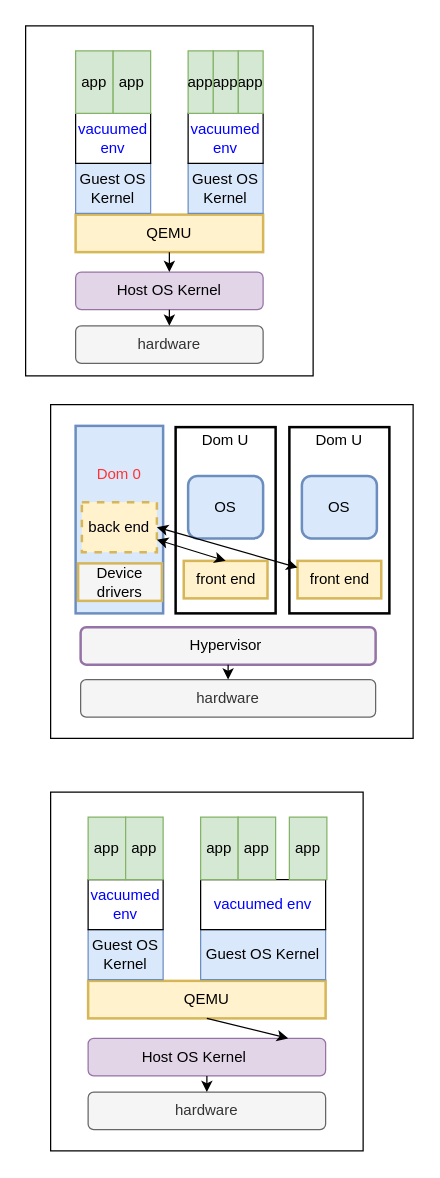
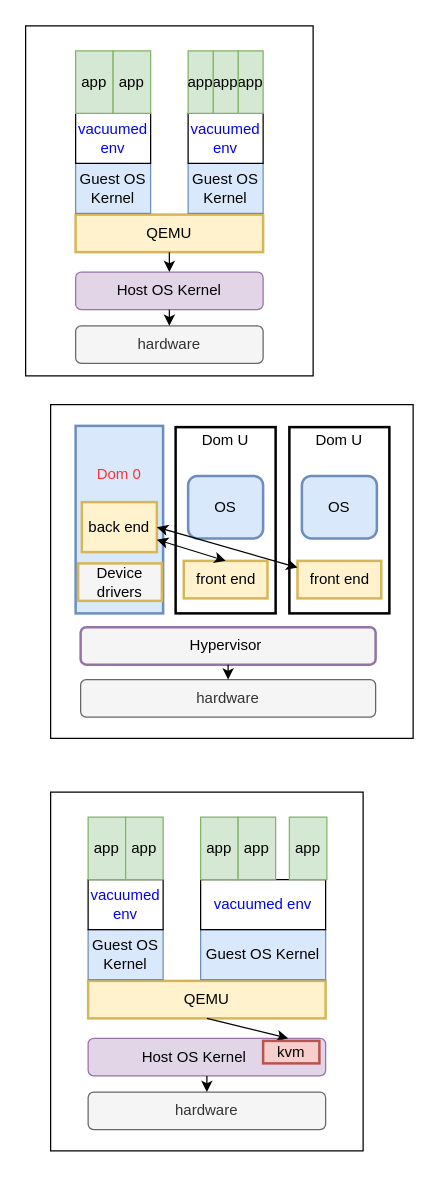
  <mxCell id="0" />
  <mxCell id="1" parent="0" />
  <mxCell id="2" value="" style="rounded=0;whiteSpace=wrap;html=1;" parent="1" vertex="1"><mxGeometry x="20" y="20" width="230" height="280" as="geometry" /></mxCell>
  <mxCell id="3" value="hardware" style="rounded=1;whiteSpace=wrap;html=1;fillColor=#f5f5f5;fontColor=#333333;strokeColor=#666666;" parent="1" vertex="1"><mxGeometry x="60" y="260" width="150" height="30" as="geometry" /></mxCell>
  <mxCell id="4" value="Host OS Kernel" style="rounded=1;whiteSpace=wrap;html=1;fillColor=#e1d5e7;strokeColor=#9673a6;" parent="1" vertex="1"><mxGeometry x="60" y="217" width="150" height="30" as="geometry" /></mxCell>
  <mxCell id="5" value="QEMU" style="rounded=0;whiteSpace=wrap;html=1;strokeWidth=2;glass=0;fillColor=#fff2cc;strokeColor=#d6b656;" parent="1" vertex="1"><mxGeometry x="60" y="171" width="150" height="30" as="geometry" /></mxCell>
  <mxCell id="6" value="Guest OS Kernel" style="rounded=0;whiteSpace=wrap;html=1;fillColor=#dae8fc;strokeColor=#6c8ebf;" parent="1" vertex="1"><mxGeometry x="60" y="130" width="60" height="40" as="geometry" /></mxCell>
  <mxCell id="7" value="&lt;font color=&quot;#0000ff&quot;&gt;vacuumed env&lt;/font&gt;" style="rounded=0;whiteSpace=wrap;html=1;" parent="1" vertex="1"><mxGeometry x="60" y="90" width="60" height="40" as="geometry" /></mxCell>
  <mxCell id="8" value="app" style="rounded=0;whiteSpace=wrap;html=1;fillColor=#d5e8d4;strokeColor=#82b366;" parent="1" vertex="1"><mxGeometry x="60" y="40" width="30" height="50" as="geometry" /></mxCell>
  <mxCell id="9" value="app" style="rounded=0;whiteSpace=wrap;html=1;fillColor=#d5e8d4;strokeColor=#82b366;" parent="1" vertex="1"><mxGeometry x="90" y="40" width="30" height="50" as="geometry" /></mxCell>
  <mxCell id="10" value="Guest OS Kernel" style="rounded=0;whiteSpace=wrap;html=1;fillColor=#dae8fc;strokeColor=#6c8ebf;" parent="1" vertex="1"><mxGeometry x="150" y="130" width="60" height="40" as="geometry" /></mxCell>
  <mxCell id="11" value="&lt;font color=&quot;#0000ff&quot;&gt;vacuumed env&lt;/font&gt;" style="rounded=0;whiteSpace=wrap;html=1;" parent="1" vertex="1"><mxGeometry x="150" y="90" width="60" height="40" as="geometry" /></mxCell>
  <mxCell id="12" value="app" style="rounded=0;whiteSpace=wrap;html=1;fillColor=#d5e8d4;strokeColor=#82b366;" parent="1" vertex="1"><mxGeometry x="190" y="40" width="20" height="50" as="geometry" /></mxCell>
  <mxCell id="13" value="app" style="rounded=0;whiteSpace=wrap;html=1;fillColor=#d5e8d4;strokeColor=#82b366;" parent="1" vertex="1"><mxGeometry x="170" y="40" width="20" height="50" as="geometry" /></mxCell>
  <mxCell id="14" value="app" style="rounded=0;whiteSpace=wrap;html=1;fillColor=#d5e8d4;strokeColor=#82b366;" parent="1" vertex="1"><mxGeometry x="150" y="40" width="20" height="50" as="geometry" /></mxCell>
  <mxCell id="15" value="" style="endArrow=classic;html=1;rounded=0;exitX=0.5;exitY=1;exitDx=0;exitDy=0;" parent="1" source="5" target="4" edge="1"><mxGeometry width="50" height="50" relative="1" as="geometry"><mxPoint x="70" y="270" as="sourcePoint" /><mxPoint x="120" y="220" as="targetPoint" /></mxGeometry></mxCell>
  <mxCell id="16" value="" style="endArrow=classic;html=1;rounded=0;entryX=0.5;entryY=0;entryDx=0;entryDy=0;exitX=0.5;exitY=1;exitDx=0;exitDy=0;" parent="1" source="4" target="3" edge="1"><mxGeometry width="50" height="50" relative="1" as="geometry"><mxPoint x="70" y="270" as="sourcePoint" /><mxPoint x="120" y="220" as="targetPoint" /></mxGeometry></mxCell>
  <mxCell id="17" value="" style="rounded=0;whiteSpace=wrap;html=1;" parent="1" vertex="1"><mxGeometry x="40" y="323" width="290" height="267" as="geometry" /></mxCell>
  <mxCell id="18" value="hardware" style="rounded=1;whiteSpace=wrap;html=1;fillColor=#f5f5f5;fontColor=#333333;strokeColor=#666666;" parent="1" vertex="1"><mxGeometry x="64" y="543" width="236" height="30" as="geometry" /></mxCell>
  <mxCell id="19" value="Hypervisor&amp;nbsp;" style="rounded=1;whiteSpace=wrap;html=1;strokeWidth=2;fillColor=#f5f5f5;strokeColor=#9673a6;" parent="1" vertex="1"><mxGeometry x="64" y="501" width="236" height="30" as="geometry" /></mxCell>
  <mxCell id="20" value="" style="endArrow=classic;html=1;rounded=0;exitX=0.5;exitY=1;exitDx=0;exitDy=0;" parent="1" source="24" target="23" edge="1"><mxGeometry width="50" height="50" relative="1" as="geometry"><mxPoint x="139" y="504" as="sourcePoint" /><mxPoint x="124" y="523" as="targetPoint" /></mxGeometry></mxCell>
  <mxCell id="21" value="" style="endArrow=classic;html=1;rounded=0;entryX=0.5;entryY=0;entryDx=0;entryDy=0;exitX=0.5;exitY=1;exitDx=0;exitDy=0;" parent="1" source="19" target="18" edge="1"><mxGeometry width="50" height="50" relative="1" as="geometry"><mxPoint x="74" y="573" as="sourcePoint" /><mxPoint x="124" y="523" as="targetPoint" /></mxGeometry></mxCell>
  <mxCell id="22" value="&lt;font color=&quot;#ff3333&quot;&gt;Dom 0&lt;br&gt;&lt;br&gt;&lt;br&gt;&lt;br&gt;&lt;br&gt;&lt;br&gt;&lt;/font&gt;" style="rounded=0;whiteSpace=wrap;html=1;glass=0;strokeWidth=2;fillColor=#dae8fc;strokeColor=#6c8ebf;" parent="1" vertex="1"><mxGeometry x="60" y="340" width="70" height="150" as="geometry" /></mxCell>
- <mxCell id="23" value="&lt;font color=&quot;#00000d&quot;&gt;back end&lt;/font&gt;" style="rounded=0;whiteSpace=wrap;html=1;glass=0;strokeWidth=2;fillColor=#fff2cc;strokeColor=#d6b656;dashed=1;" parent="1" vertex="1"><mxGeometry x="65" y="401" width="60" height="40" as="geometry" /></mxCell>
+ <mxCell id="23" value="&lt;font color=&quot;#00000d&quot;&gt;back end&lt;/font&gt;" style="rounded=0;whiteSpace=wrap;html=1;glass=0;strokeWidth=2;fillColor=#fff2cc;strokeColor=#d6b656;" parent="1" vertex="1"><mxGeometry x="65" y="401" width="60" height="40" as="geometry" /></mxCell>
  <mxCell id="24" value="Device drivers" style="rounded=0;whiteSpace=wrap;html=1;glass=0;strokeWidth=2;fillColor=#f5f5f5;strokeColor=#d6b656;" parent="1" vertex="1"><mxGeometry x="62" y="450" width="67" height="30" as="geometry" /></mxCell>
  <mxCell id="25" value="&lt;font color=&quot;#000000&quot;&gt;Dom U&lt;br&gt;&lt;br&gt;&lt;br&gt;&lt;br&gt;OS&lt;br&gt;&lt;br&gt;&lt;br&gt;&lt;br&gt;&lt;br&gt;&lt;br&gt;&lt;/font&gt;" style="rounded=0;whiteSpace=wrap;html=1;glass=0;fontColor=#FF3333;strokeWidth=2;" parent="1" vertex="1"><mxGeometry x="140" y="341" width="80" height="149" as="geometry" /></mxCell>
  <mxCell id="26" value="&lt;font color=&quot;#000000&quot;&gt;OS&lt;/font&gt;" style="rounded=1;whiteSpace=wrap;html=1;glass=0;strokeWidth=2;fillColor=#dae8fc;strokeColor=#6c8ebf;" parent="1" vertex="1"><mxGeometry x="150" y="380" width="60" height="50" as="geometry" /></mxCell>
  <mxCell id="27" value="front end" style="rounded=0;whiteSpace=wrap;html=1;glass=0;strokeWidth=2;fillColor=#fff2cc;strokeColor=#d6b656;" parent="1" vertex="1"><mxGeometry x="146.5" y="448" width="67" height="30" as="geometry" /></mxCell>
  <mxCell id="28" value="&lt;font color=&quot;#000000&quot;&gt;Dom U&lt;br&gt;&lt;br&gt;&lt;br&gt;&lt;br&gt;OS&lt;br&gt;&lt;br&gt;&lt;br&gt;&lt;br&gt;&lt;br&gt;&lt;br&gt;&lt;/font&gt;" style="rounded=0;whiteSpace=wrap;html=1;glass=0;fontColor=#FF3333;strokeWidth=2;" parent="1" vertex="1"><mxGeometry x="231" y="341" width="80" height="149" as="geometry" /></mxCell>
  <mxCell id="29" value="&lt;font color=&quot;#000000&quot;&gt;OS&lt;/font&gt;" style="rounded=1;whiteSpace=wrap;html=1;glass=0;strokeWidth=2;fillColor=#dae8fc;strokeColor=#6c8ebf;" parent="1" vertex="1"><mxGeometry x="241" y="380" width="60" height="50" as="geometry" /></mxCell>
  <mxCell id="30" value="front end" style="rounded=0;whiteSpace=wrap;html=1;glass=0;strokeWidth=2;fillColor=#fff2cc;strokeColor=#d6b656;" parent="1" vertex="1"><mxGeometry x="237.5" y="448" width="67" height="30" as="geometry" /></mxCell>
  <mxCell id="31" value="" style="endArrow=classic;startArrow=classic;html=1;rounded=0;fontColor=#000000;exitX=1;exitY=0.75;exitDx=0;exitDy=0;entryX=0.5;entryY=0;entryDx=0;entryDy=0;" parent="1" source="23" target="27" edge="1"><mxGeometry width="50" height="50" relative="1" as="geometry"><mxPoint x="160" y="260" as="sourcePoint" /><mxPoint x="210" y="210" as="targetPoint" /></mxGeometry></mxCell>
  <mxCell id="32" value="" style="endArrow=classic;startArrow=classic;html=1;rounded=0;fontColor=#000000;exitX=1;exitY=0.5;exitDx=0;exitDy=0;" parent="1" source="23" target="30" edge="1"><mxGeometry width="50" height="50" relative="1" as="geometry"><mxPoint x="140" y="430" as="sourcePoint" /><mxPoint x="210" y="210" as="targetPoint" /></mxGeometry></mxCell>
  <mxCell id="33" value="" style="rounded=0;whiteSpace=wrap;html=1;" parent="1" vertex="1"><mxGeometry x="40" y="633" width="250" height="287" as="geometry" /></mxCell>
  <mxCell id="34" value="hardware" style="rounded=1;whiteSpace=wrap;html=1;fillColor=#f5f5f5;fontColor=#333333;strokeColor=#666666;" parent="1" vertex="1"><mxGeometry x="70" y="873" width="190" height="30" as="geometry" /></mxCell>
  <mxCell id="35" value="Host OS Kernel&amp;nbsp; &amp;nbsp; &amp;nbsp;&amp;nbsp;" style="rounded=1;whiteSpace=wrap;html=1;fillColor=#e1d5e7;strokeColor=#9673a6;" parent="1" vertex="1"><mxGeometry x="70" y="830" width="190" height="30" as="geometry" /></mxCell>
  <mxCell id="36" value="QEMU" style="rounded=0;whiteSpace=wrap;html=1;strokeWidth=2;glass=0;fillColor=#fff2cc;strokeColor=#d6b656;" parent="1" vertex="1"><mxGeometry x="70" y="784" width="190" height="30" as="geometry" /></mxCell>
  <mxCell id="37" value="Guest OS Kernel" style="rounded=0;whiteSpace=wrap;html=1;fillColor=#dae8fc;strokeColor=#6c8ebf;" parent="1" vertex="1"><mxGeometry x="70" y="743" width="60" height="40" as="geometry" /></mxCell>
  <mxCell id="38" value="&lt;font color=&quot;#0000ff&quot;&gt;vacuumed env&lt;/font&gt;" style="rounded=0;whiteSpace=wrap;html=1;" parent="1" vertex="1"><mxGeometry x="70" y="703" width="60" height="40" as="geometry" /></mxCell>
  <mxCell id="39" value="app" style="rounded=0;whiteSpace=wrap;html=1;fillColor=#d5e8d4;strokeColor=#82b366;" parent="1" vertex="1"><mxGeometry x="70" y="653" width="30" height="50" as="geometry" /></mxCell>
  <mxCell id="40" value="app" style="rounded=0;whiteSpace=wrap;html=1;fillColor=#d5e8d4;strokeColor=#82b366;" parent="1" vertex="1"><mxGeometry x="100" y="653" width="30" height="50" as="geometry" /></mxCell>
  <mxCell id="41" value="Guest OS Kernel" style="rounded=0;whiteSpace=wrap;html=1;fillColor=#dae8fc;strokeColor=#6c8ebf;" parent="1" vertex="1"><mxGeometry x="160" y="743" width="100" height="40" as="geometry" /></mxCell>
  <mxCell id="42" value="&lt;font color=&quot;#0000ff&quot;&gt;vacuumed env&lt;/font&gt;" style="rounded=0;whiteSpace=wrap;html=1;" parent="1" vertex="1"><mxGeometry x="160" y="703" width="100" height="40" as="geometry" /></mxCell>
  <mxCell id="43" value="app" style="rounded=0;whiteSpace=wrap;html=1;fillColor=#d5e8d4;strokeColor=#82b366;" parent="1" vertex="1"><mxGeometry x="160" y="653" width="30" height="50" as="geometry" /></mxCell>
  <mxCell id="44" value="" style="endArrow=classic;html=1;exitX=0.5;exitY=1;exitDx=0;exitDy=0;rounded=1;" parent="1" source="36" target="35" edge="1"><mxGeometry width="50" height="50" relative="1" as="geometry"><mxPoint x="80" y="883" as="sourcePoint" /><mxPoint x="130" y="833" as="targetPoint" /><Array as="points"><mxPoint x="230" y="830" /></Array></mxGeometry></mxCell>
  <mxCell id="45" value="" style="endArrow=classic;html=1;rounded=0;entryX=0.5;entryY=0;entryDx=0;entryDy=0;exitX=0.5;exitY=1;exitDx=0;exitDy=0;" parent="1" source="35" target="34" edge="1"><mxGeometry width="50" height="50" relative="1" as="geometry"><mxPoint x="80" y="883" as="sourcePoint" /><mxPoint x="130" y="833" as="targetPoint" /></mxGeometry></mxCell>
+ <mxCell id="46" value="kvm" style="rounded=0;whiteSpace=wrap;html=1;glass=0;strokeWidth=2;fillColor=#f8cecc;strokeColor=#b85450;" parent="1" vertex="1"><mxGeometry x="210" y="832" width="45" height="18" as="geometry" /></mxCell>
  <mxCell id="47" value="app" style="rounded=0;whiteSpace=wrap;html=1;fillColor=#d5e8d4;strokeColor=#82b366;" parent="1" vertex="1"><mxGeometry x="190" y="653" width="30" height="50" as="geometry" /></mxCell>
  <mxCell id="48" value="app" style="rounded=0;whiteSpace=wrap;html=1;fillColor=#d5e8d4;strokeColor=#82b366;" parent="1" vertex="1"><mxGeometry x="231" y="653" width="30" height="50" as="geometry" /></mxCell>
